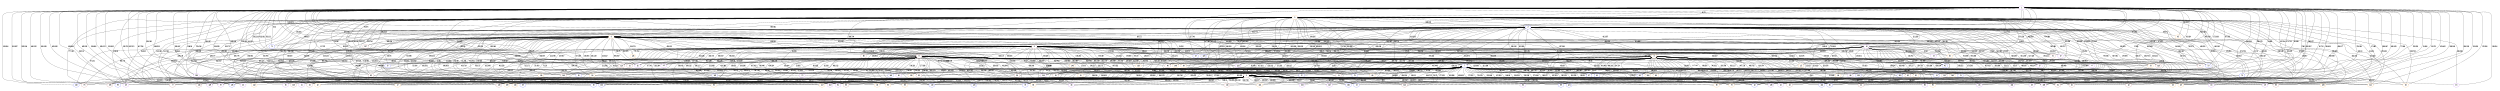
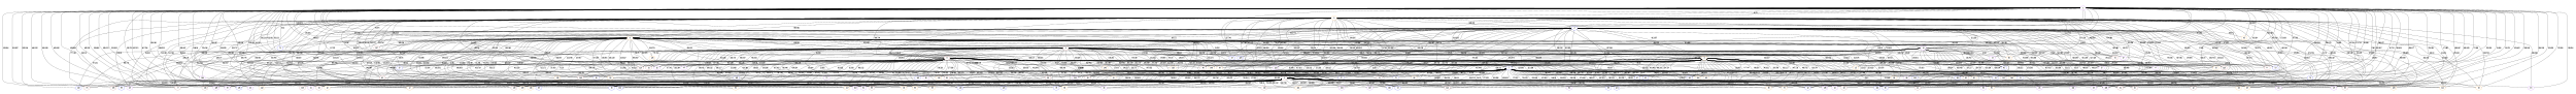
  graph {
    fontname="Liberation Sans"
    node [color=darkorange fontname="Liberation Sans"]
    edge [fontname="Liberation Sans"]
    1 [color=purple]
    5
    6
    9 [color=brown]
    11 [color=brown]
    13 [color=blue]
    16 [color=purple]
    17
    18 [color=purple]
    19 [color=purple]
    21 [color=purple]
    22 [color=brown]
    25 [color=blue]
    28
    29 [color=purple]
    30
    32 [color=blue]
    33 [color=purple]
    34
    37 [color=purple]
    38 [color=brown]
    41 [color=blue]
    42 [color=brown]
    43
    45 [color=blue]
    46 [color=blue]
    51 [color=brown]
    52
    53 [color=brown]
    57 [color=blue]
    58
    59 [color=brown]
    60 [color=blue]
    65
    66
    68
    70 [color=blue]
    71 [color=blue]
    76 [color=brown]
    77 [color=brown]
    78
    79 [color=blue]
    80
    81 [color=purple]
    82 [color=brown]
    84 [color=purple]
    87 [color=blue]
    89 [color=blue]
    92 [color=purple]
    94
    97 [color=purple]
    99 [color=blue]
    101 [color=blue]
    103 [color=blue]
    105 [color=brown]
    106 [color=purple]
    108 [color=purple]
    110 [color=blue]
    111
    112 [color=brown]
    115
    117
    119 [color=blue]
    120 [color=brown]
    124 [color=brown]
    126 [color=blue]
    127 [color=purple]
    129 [color=purple]
    130 [color=brown]
    135 [color=blue]
    140 [color=brown]
    141 [color=blue]
    144 [color=brown]
    146
    118 [color=brown]
    2 [color=blue]
    20 [color=brown]
    27 [color=blue]
    31 [color=brown]
    35 [color=purple]
    36
    44 [color=purple]
    47 [color=blue]
    48 [color=brown]
    50
    54 [color=brown]
    62 [color=brown]
    73 [color=blue]
    74 [color=brown]
    85 [color=purple]
    90
    98 [color=purple]
    104 [color=purple]
    116 [color=purple]
    133 [color=purple]
    136
    147 [color=purple]
    148
    150 [color=blue]
    24 [color=purple]
    56
    86 [color=brown]
    100 [color=blue]
    102 [color=purple]
    109
    114 [color=brown]
    132 [color=purple]
    143
    12 [color=purple]
    15
    63 [color=brown]
    67 [color=purple]
    142 [color=blue]
    10 [color=purple]
    72 [color=purple]
    91 [color=brown]
    137 [color=brown]
    3 [color=brown]
    14 [color=purple]
    26 [color=brown]
    40
    75 [color=blue]
    96
    107 [color=blue]
    122
    138 [color=purple]
    139
    39 [color=blue]
-   55 [color=purple]
    69
    93
    131
    145 [color=brown]
    64
    49 [color=purple]
    113
    125
    7 [color=blue]
    128 [color=blue]
    149
    83 [color=blue]
    121 [color=blue]
    4
    134
    95
-   88 [color=brown]
    23 [color=purple]
    8 [color=brown]
    123 [color=blue]
    61 [color=blue]
    1 -- 5 [label=36.72]
    1 -- 6 [label=135.876]
    1 -- 9 [label=75.876]
    1 -- 11 [label=173.039]
    1 -- 13 [label=94.661]
    1 -- 16 [label=746.054]
    1 -- 17 [label=867.784]
    1 -- 18 [label=810.439]
    1 -- 19 [label=593.565]
    1 -- 21 [label=351.992]
    1 -- 22 [label=17.882]
    1 -- 25 [label=144.29]
    1 -- 28 [label=29.973]
    1 -- 29 [label=658.647]
    1 -- 30 [label=289.175]
    1 -- 32 [label=50.712]
    1 -- 33 [label=103.642]
    1 -- 34 [label=576.338]
    1 -- 37 [label=645.325]
    1 -- 38 [label=663.601]
    1 -- 41 [label=95.989]
    1 -- 42 [label=785.291]
    1 -- 43 [label=65.604]
    1 -- 45 [label=83.624]
    1 -- 46 [label=754.924]
    1 -- 51 [label=73.166]
    1 -- 52 [label=835.703]
    1 -- 53 [label=234.819]
    1 -- 57 [label=681.482]
    1 -- 58 [label=867.693]
    1 -- 59 [label=916.326]
    1 -- 60 [label=588.253]
    1 -- 65 [label=941.832]
    1 -- 66 [label=838.664]
    1 -- 68 [label=995.123]
    1 -- 70 [label=385.877]
    1 -- 71 [label=63.3]
    1 -- 76 [label=591.837]
    1 -- 77 [label=409.992]
    1 -- 78 [label=100.287]
    1 -- 79 [label=667.562]
    1 -- 80 [label=798.3]
    1 -- 81 [label=723.418]
    1 -- 82 [label=654.657]
    1 -- 84 [label=627.384]
    1 -- 87 [label=382.216]
    1 -- 89 [label=843.41]
    1 -- 92 [label=503.23]
    1 -- 94 [label=897.51]
    1 -- 97 [label=659.866]
    1 -- 99 [label=466.312]
    1 -- 101 [label=418.677]
    1 -- 103 [label=931.887]
    1 -- 105 [label=523.904]
    1 -- 106 [label=695.105]
    1 -- 108 [label=624.061]
    1 -- 110 [label=593.994]
    1 -- 111 [label=500.091]
    1 -- 112 [label=347.814]
    1 -- 115 [label=545.632]
    1 -- 117 [label=638.59]
    1 -- 119 [label=338.225]
    1 -- 120 [label=422.631]
    1 -- 124 [label=285.242]
    1 -- 126 [label=369.384]
    1 -- 127 [label=938.523]
    1 -- 129 [label=845.331]
    1 -- 130 [label=987.874]
    1 -- 135 [label=635.674]
    1 -- 140 [label=932.634]
    1 -- 141 [label=614.608]
    1 -- 144 [label=458.985]
    1 -- 146 [label=171.715]
    5 -- 11 [label=979.165]
    5 -- 13 [label=946.205]
    5 -- 16 [label=468.696]
    5 -- 17 [label=205.028]
    5 -- 18 [label=243.95]
    5 -- 19 [label=142.94]
    5 -- 28 [label=170.422]
    5 -- 33 [label=485.583]
    5 -- 34 [label=938.782]
    5 -- 37 [label=474.684]
    5 -- 46 [label=40.966]
    5 -- 58 [label=378.449]
    5 -- 66 [label=335.394]
    5 -- 70 [label=461.192]
    5 -- 71 [label=729.339]
    5 -- 76 [label=777.031]
    5 -- 77 [label=59.364]
    5 -- 79 [label=87.493]
    5 -- 81 [label=878.261]
    5 -- 82 [label=67.279]
    5 -- 87 [label=535.043]
    5 -- 92 [label=235.754]
    5 -- 97 [label=123.992]
    5 -- 99 [label=313.517]
    5 -- 103 [label=499.729]
    5 -- 106 [label=217.9]
    5 -- 108 [label=932.717]
    5 -- 111 [label=976.445]
    5 -- 120 [label=464.96]
    5 -- 135 [label=111.503]
    5 -- 140 [label=659.372]
    5 -- 118 [label=272.543]
    5 -- 2 [label=639.993]
    5 -- 20 [label=806.978]
    5 -- 27 [label=491.826]
    5 -- 31 [label=499.653]
    5 -- 35 [label=298.195]
    5 -- 36 [label=939.82]
    5 -- 44 [label=752.921]
    5 -- 47 [label=227.749]
    5 -- 48 [label=147.098]
    5 -- 50 [label=676.233]
    5 -- 54 [label=999.965]
    5 -- 62 [label=730.372]
    5 -- 73 [label=79.798]
    5 -- 74 [label=462.589]
    5 -- 85 [label=170.354]
    5 -- 90 [label=873.789]
    5 -- 98 [label=504.408]
    5 -- 104 [label=573.528]
    5 -- 116 [label=675.521]
    5 -- 133 [label=242.015]
    5 -- 136 [label=41.433]
    5 -- 147 [label=863.63]
    5 -- 148 [label=141.579]
    5 -- 150 [label=114.306]
    5 -- 24 [label=63.454]
    5 -- 56 [label=581.722]
    5 -- 86 [label=879.978]
    5 -- 100 [label=596.355]
    5 -- 102 [label=596.196]
    5 -- 109 [label=515.888]
    5 -- 114 [label=499.679]
    5 -- 132 [label=238.508]
    5 -- 143 [label=797.779]
    5 -- 12 [label=169.644]
    5 -- 15 [label=960.252]
    5 -- 63 [label=686.295]
    5 -- 67 [label=521.696]
    5 -- 142 [label=475.225]
    5 -- 10 [label=114.705]
    5 -- 72 [label=655.949]
    5 -- 91 [label=193.577]
    5 -- 137 [label=280.013]
    6 -- 5 [label=965.681]
    6 -- 9 [label=631.318]
    6 -- 17 [label=108.021]
    6 -- 18 [label=311.214]
    6 -- 25 [label=107.857]
    6 -- 28 [label=298.953]
    6 -- 32 [label=125.667]
    6 -- 38 [label=562.235]
    6 -- 42 [label=406.169]
    6 -- 43 [label=209.398]
    6 -- 45 [label=681.059]
    6 -- 46 [label=445.999]
    6 -- 60 [label=326.06]
    6 -- 71 [label=14.897]
    6 -- 76 [label=991.771]
    6 -- 77 [label=542.847]
    6 -- 80 [label=601.377]
    6 -- 81 [label=41.248]
    6 -- 82 [label=699.153]
    6 -- 84 [label=990.155]
    6 -- 89 [label=397.041]
    6 -- 92 [label=818.75]
    6 -- 97 [label=728.711]
    6 -- 101 [label=724.573]
    6 -- 103 [label=99.349]
    6 -- 105 [label=658.836]
    6 -- 108 [label=660.788]
    6 -- 110 [label=97.101]
    6 -- 112 [label=993.458]
    6 -- 115 [label=934.867]
    6 -- 117 [label=55.98]
-   6 -- 119 [label=62.555]
    6 -- 124 [label=394.573]
    6 -- 126 [label=313.076]
    6 -- 127 [label=932.375]
    6 -- 129 [label=586.127]
    6 -- 130 [label=143.864]
    6 -- 135 [label=754.657]
    6 -- 140 [label=423.786]
    6 -- 144 [label=528.156]
    6 -- 36 [label=727.198]
    6 -- 44 [label=248.479]
    6 -- 47 [label=11.232]
    6 -- 48 [label=558.793]
    6 -- 54 [label=222.033]
    6 -- 73 [label=261.174]
    6 -- 98 [label=141.811]
    6 -- 116 [label=518.147]
    6 -- 150 [label=764.098]
    6 -- 56 [label=205.609]
    6 -- 86 [label=254.987]
    6 -- 102 [label=723.552]
    6 -- 109 [label=231.357]
    6 -- 114 [label=759.972]
    6 -- 12 [label=838.069]
    6 -- 63 [label=726.253]
    6 -- 67 [label=554.659]
    6 -- 142 [label=649.394]
    6 -- 10 [label=41.985]
    6 -- 137 [label=385.494]
    6 -- 3 [label=747.39]
    6 -- 14 [label=747.246]
    6 -- 26 [label=890.937]
    6 -- 40 [label=200.848]
    6 -- 75 [label=287.06]
    6 -- 96 [label=859.232]
    6 -- 107 [label=705.402]
    6 -- 122 [label=329.078]
    6 -- 138 [label=765.741]
    6 -- 139 [label=271.622]
    6 -- 39 [label=36.513]
-   6 -- 55 [label=476.385]
    6 -- 69 [label=505.847]
    6 -- 93 [label=104.992]
    6 -- 131 [label=345.216]
    6 -- 145 [label=866.494]
    6 -- 64 [label=819.922]
    6 -- 49 [label=255.129]
    6 -- 113 [label=108.417]
    6 -- 125 [label=249.701]
    9 -- 17 [label=725.172]
    9 -- 18 [label=717.906]
    9 -- 22 [label=979.163]
    9 -- 28 [label=850.834]
    9 -- 29 [label=254.758]
    9 -- 30 [label=383.608]
    9 -- 32 [label=253.029]
    9 -- 37 [label=9.949]
    9 -- 38 [label=720.884]
    9 -- 52 [label=402.528]
    9 -- 57 [label=891.681]
    9 -- 60 [label=521.092]
    9 -- 66 [label=613.749]
    9 -- 68 [label=514.952]
    9 -- 76 [label=649.894]
    9 -- 77 [label=930.581]
    9 -- 78 [label=223.527]
    9 -- 80 [label=858.555]
    9 -- 81 [label=586.117]
    9 -- 82 [label=762.972]
    9 -- 87 [label=733.669]
    9 -- 89 [label=647.852]
    9 -- 92 [label=766.454]
    9 -- 94 [label=201.621]
    9 -- 97 [label=680.856]
    9 -- 103 [label=677.43]
    9 -- 105 [label=448.593]
    9 -- 106 [label=693.189]
    9 -- 110 [label=972.398]
    9 -- 117 [label=923.264]
    9 -- 119 [label=803.611]
    9 -- 120 [label=340.719]
    9 -- 124 [label=132.575]
    9 -- 127 [label=366.905]
    9 -- 135 [label=426.714]
    9 -- 140 [label=446.113]
    9 -- 2 [label=364.295]
    9 -- 27 [label=481.869]
    9 -- 31 [label=812.374]
    9 -- 36 [label=810.225]
    9 -- 44 [label=59.183]
    9 -- 47 [label=380.04]
    9 -- 50 [label=503.261]
    9 -- 62 [label=191.719]
    9 -- 73 [label=747.364]
    9 -- 74 [label=288.385]
    9 -- 85 [label=993.438]
    9 -- 90 [label=307.23]
    9 -- 133 [label=870.889]
    9 -- 148 [label=676.487]
    9 -- 86 [label=384.215]
    9 -- 100 [label=173.09]
    9 -- 102 [label=796.042]
    9 -- 109 [label=571.403]
    9 -- 143 [label=702.8]
    9 -- 15 [label=453.247]
    9 -- 63 [label=798.859]
    9 -- 142 [label=478.039]
    9 -- 91 [label=939.467]
    9 -- 26 [label=859.287]
    9 -- 40 [label=766.446]
    9 -- 96 [label=53.385]
    9 -- 107 [label=657.11]
    9 -- 122 [label=783.517]
    9 -- 138 [label=259.976]
    9 -- 39 [label=584.718]
-   9 -- 55 [label=925.043]
    9 -- 93 [label=99.133]
    9 -- 125 [label=771.768]
    9 -- 7 [label=628.073]
    9 -- 128 [label=150.235]
    9 -- 149 [label=736.629]
    9 -- 83 [label=334.223]
    9 -- 121 [label=943.907]
    9 -- 4 [label=93.374]
    9 -- 134 [label=459.331]
    9 -- 95 [label=815.29]
-   9 -- 88 [label=405.211]
    2 -- 6 [label=504.775]
    2 -- 11 [label=269.105]
    2 -- 13 [label=661.597]
    2 -- 17 [label=319.125]
    2 -- 22 [label=776.945]
    2 -- 28 [label=437.721]
    2 -- 34 [label=651.292]
    2 -- 38 [label=669.01]
    2 -- 42 [label=429.242]
    2 -- 45 [label=721.964]
    2 -- 51 [label=973.063]
    2 -- 52 [label=914.688]
    2 -- 53 [label=527.425]
    2 -- 57 [label=901.259]
    2 -- 58 [label=952.385]
    2 -- 59 [label=816.867]
    2 -- 65 [label=858.71]
    2 -- 66 [label=312.754]
    2 -- 70 [label=966.032]
    2 -- 77 [label=229.139]
    2 -- 79 [label=97.505]
    2 -- 80 [label=770.816]
    2 -- 82 [label=357.662]
    2 -- 94 [label=745.963]
    2 -- 101 [label=375.211]
    2 -- 103 [label=229.654]
    2 -- 106 [label=484.794]
    2 -- 111 [label=181.391]
    2 -- 112 [label=23.972]
    2 -- 119 [label=494.645]
    2 -- 126 [label=565.89]
    2 -- 129 [label=528.677]
    2 -- 135 [label=508.778]
    2 -- 146 [label=378.251]
    2 -- 118 [label=819.797]
    2 -- 20 [label=693.327]
    2 -- 27 [label=374.85]
    2 -- 31 [label=159.246]
    2 -- 35 [label=604.49]
    2 -- 36 [label=232.37]
    2 -- 44 [label=676.654]
    2 -- 47 [label=906.998]
    2 -- 48 [label=740.151]
    2 -- 50 [label=344.351]
    2 -- 54 [label=918.649]
    2 -- 62 [label=592.658]
    2 -- 73 [label=294.841]
    2 -- 74 [label=13.844]
    2 -- 85 [label=937.691]
    2 -- 90 [label=179.596]
    2 -- 98 [label=901.813]
    2 -- 104 [label=301.876]
    2 -- 116 [label=496.747]
    2 -- 133 [label=592.408]
    2 -- 136 [label=849.659]
    2 -- 147 [label=863.076]
    2 -- 148 [label=965.995]
    2 -- 150 [label=287.647]
    2 -- 3 [label=50.624]
    2 -- 14 [label=910.205]
    2 -- 26 [label=63.859]
    2 -- 40 [label=723.96]
    2 -- 75 [label=201.207]
    2 -- 96 [label=772.886]
    2 -- 107 [label=494.555]
    2 -- 122 [label=365.903]
    2 -- 138 [label=554.398]
    2 -- 139 [label=262.842]
    2 -- 7 [label=602.955]
    2 -- 128 [label=719.171]
    2 -- 149 [label=609.598]
    2 -- 23 [label=542.747]
    10 -- 13 [label=761.396]
    10 -- 19 [label=998.488]
    10 -- 28 [label=408.087]
    10 -- 29 [label=369.366]
    10 -- 32 [label=938.252]
    10 -- 33 [label=466.147]
    10 -- 37 [label=238.998]
    10 -- 43 [label=955.97]
    10 -- 45 [label=156.301]
    10 -- 51 [label=531.51]
    10 -- 59 [label=873.604]
    10 -- 60 [label=938.051]
    10 -- 66 [label=179.386]
    10 -- 2 [label=321.295]
    10 -- 27 [label=649.792]
    10 -- 31 [label=158.671]
    10 -- 35 [label=807.003]
    10 -- 44 [label=91.187]
    10 -- 50 [label=782.642]
    10 -- 56 [label=607.181]
    10 -- 15 [label=259.51]
    10 -- 63 [label=616.964]
    10 -- 67 [label=416.792]
    10 -- 14 [label=179.506]
    10 -- 39 [label=410.398]
    10 -- 69 [label=491.812]
    10 -- 64 [label=632.498]
    10 -- 7 [label=689.125]
    10 -- 23 [label=32.34]
    10 -- 8 [label=338.21]
    3 -- 1 [label=450.853]
    3 -- 16 [label=960.837]
    3 -- 17 [label=732.431]
    3 -- 18 [label=760.986]
    3 -- 19 [label=208.116]
    3 -- 21 [label=431.721]
    3 -- 22 [label=152.281]
    3 -- 28 [label=521.48]
    3 -- 29 [label=317.321]
    3 -- 32 [label=38.0]
    3 -- 33 [label=552.388]
    3 -- 34 [label=736.715]
    3 -- 42 [label=772.526]
    3 -- 43 [label=960.692]
    3 -- 46 [label=481.319]
    3 -- 51 [label=362.278]
    3 -- 52 [label=856.589]
    3 -- 53 [label=298.02]
    3 -- 59 [label=162.385]
    3 -- 60 [label=461.118]
    3 -- 76 [label=546.889]
    3 -- 77 [label=548.185]
    3 -- 78 [label=988.661]
    3 -- 80 [label=740.955]
    3 -- 81 [label=307.832]
    3 -- 84 [label=131.57]
    3 -- 89 [label=399.997]
    3 -- 97 [label=285.961]
    3 -- 99 [label=640.766]
    3 -- 101 [label=766.897]
    3 -- 103 [label=599.271]
    3 -- 105 [label=529.403]
    3 -- 106 [label=97.22]
    3 -- 110 [label=532.061]
    3 -- 111 [label=473.498]
    3 -- 117 [label=798.319]
    3 -- 119 [label=334.044]
    3 -- 124 [label=205.588]
    3 -- 129 [label=812.744]
    3 -- 130 [label=929.919]
    3 -- 135 [label=181.182]
    3 -- 144 [label=98.285]
    3 -- 20 [label=430.756]
    3 -- 35 [label=664.111]
    3 -- 44 [label=589.01]
    3 -- 54 [label=390.11]
    3 -- 85 [label=216.611]
    3 -- 90 [label=168.039]
    3 -- 104 [label=362.758]
    3 -- 136 [label=958.832]
    3 -- 147 [label=236.217]
    3 -- 24 [label=132.421]
    3 -- 56 [label=382.897]
    3 -- 86 [label=66.478]
    3 -- 100 [label=106.512]
    3 -- 102 [label=795.274]
    3 -- 109 [label=631.562]
    3 -- 114 [label=738.255]
    3 -- 132 [label=306.23]
    3 -- 143 [label=537.652]
    3 -- 14 [label=316.023]
    3 -- 40 [label=126.194]
    3 -- 75 [label=434.933]
    3 -- 96 [label=298.6]
    3 -- 122 [label=505.64]
    3 -- 138 [label=666.718]
    3 -- 39 [label=675.097]
-   3 -- 55 [label=182.362]
    3 -- 69 [label=565.547]
    3 -- 93 [label=666.548]
    3 -- 131 [label=815.112]
    3 -- 145 [label=762.372]
    3 -- 83 [label=368.848]
    3 -- 121 [label=987.23]
    3 -- 123 [label=289.826]
    7 -- 1 [label=916.356]
    7 -- 5 [label=800.101]
    7 -- 13 [label=621.793]
    7 -- 17 [label=748.504]
    7 -- 18 [label=518.819]
    7 -- 19 [label=578.477]
    7 -- 22 [label=346.86]
    7 -- 25 [label=794.911]
    7 -- 28 [label=550.235]
    7 -- 30 [label=182.559]
    7 -- 32 [label=277.626]
    7 -- 33 [label=748.297]
    7 -- 38 [label=692.243]
    7 -- 41 [label=305.363]
    7 -- 46 [label=107.659]
    7 -- 51 [label=987.263]
    7 -- 57 [label=965.695]
    7 -- 59 [label=719.5]
    7 -- 66 [label=15.211]
    7 -- 68 [label=135.175]
    7 -- 70 [label=979.566]
    7 -- 78 [label=438.493]
    7 -- 80 [label=108.398]
    7 -- 81 [label=877.846]
    7 -- 82 [label=943.475]
    7 -- 101 [label=205.549]
    7 -- 103 [label=516.784]
    7 -- 106 [label=589.877]
    7 -- 108 [label=523.437]
    7 -- 111 [label=574.546]
    7 -- 112 [label=681.839]
    7 -- 115 [label=829.335]
    7 -- 117 [label=905.479]
    7 -- 119 [label=455.281]
    7 -- 124 [label=277.025]
    7 -- 126 [label=785.468]
    7 -- 135 [label=396.963]
    7 -- 140 [label=571.151]
    7 -- 141 [label=207.122]
    7 -- 146 [label=567.719]
    7 -- 20 [label=520.125]
    7 -- 27 [label=248.222]
    7 -- 31 [label=278.041]
    7 -- 35 [label=371.364]
    7 -- 36 [label=493.06]
    7 -- 62 [label=201.757]
    7 -- 73 [label=486.727]
    7 -- 85 [label=354.255]
    7 -- 90 [label=740.308]
    7 -- 98 [label=755.617]
    7 -- 104 [label=914.516]
    7 -- 116 [label=972.672]
    7 -- 147 [label=140.06]
    7 -- 150 [label=865.318]
    7 -- 86 [label=715.424]
    7 -- 100 [label=844.702]
    7 -- 109 [label=325.568]
    7 -- 114 [label=254.862]
    7 -- 143 [label=894.178]
    7 -- 63 [label=90.403]
    7 -- 142 [label=263.108]
    7 -- 72 [label=230.136]
    7 -- 3 [label=583.832]
    7 -- 26 [label=582.921]
    7 -- 107 [label=698.788]
    7 -- 138 [label=731.223]
    7 -- 64 [label=886.964]
    7 -- 49 [label=667.22]
    7 -- 113 [label=203.712]
    7 -- 83 [label=704.71]
    7 -- 134 [label=157.891]
    7 -- 95 [label=760.274]
    7 -- 61 [label=633.786]
    4 -- 1 [label=55.468]
    4 -- 5 [label=413.567]
    4 -- 11 [label=416.585]
    4 -- 13 [label=947.728]
    4 -- 17 [label=180.471]
    4 -- 19 [label=812.569]
    4 -- 22 [label=530.09]
    4 -- 28 [label=780.72]
    4 -- 30 [label=820.117]
    4 -- 32 [label=239.772]
    4 -- 33 [label=849.324]
    4 -- 34 [label=899.736]
    4 -- 38 [label=372.201]
    4 -- 41 [label=610.074]
    4 -- 42 [label=671.469]
    4 -- 45 [label=154.968]
    4 -- 46 [label=994.081]
    4 -- 51 [label=847.654]
    4 -- 58 [label=261.726]
    4 -- 59 [label=684.424]
    4 -- 60 [label=648.942]
    4 -- 70 [label=314.034]
    4 -- 77 [label=520.836]
    4 -- 78 [label=910.571]
    4 -- 79 [label=126.04]
    4 -- 81 [label=266.331]
    4 -- 89 [label=82.721]
    4 -- 92 [label=804.445]
    4 -- 94 [label=301.919]
    4 -- 97 [label=921.379]
    4 -- 103 [label=485.626]
    4 -- 106 [label=470.017]
    4 -- 111 [label=178.842]
    4 -- 117 [label=944.278]
    4 -- 119 [label=975.429]
    4 -- 120 [label=107.565]
    4 -- 124 [label=709.501]
    4 -- 127 [label=324.824]
    4 -- 130 [label=790.361]
    4 -- 140 [label=65.949]
    4 -- 146 [label=468.705]
    4 -- 118 [label=985.67]
    4 -- 2 [label=484.378]
    4 -- 20 [label=427.235]
    4 -- 35 [label=671.52]
    4 -- 62 [label=268.786]
    4 -- 73 [label=830.021]
    4 -- 98 [label=646.956]
    4 -- 116 [label=329.115]
    4 -- 133 [label=74.239]
    4 -- 136 [label=13.448]
    4 -- 150 [label=740.631]
    4 -- 86 [label=330.25]
    4 -- 100 [label=758.704]
    4 -- 102 [label=179.564]
    4 -- 12 [label=898.599]
    4 -- 15 [label=544.161]
    4 -- 63 [label=507.769]
    4 -- 67 [label=609.423]
    4 -- 142 [label=523.022]
    4 -- 3 [label=407.448]
    4 -- 14 [label=671.505]
    4 -- 40 [label=156.77]
    4 -- 75 [label=778.099]
    4 -- 96 [label=770.999]
    4 -- 107 [label=469.316]
    4 -- 138 [label=633.054]
    4 -- 93 [label=111.134]
    4 -- 131 [label=631.083]
    4 -- 64 [label=117.142]
    4 -- 7 [label=35.16]
    4 -- 83 [label=14.471]
    4 -- 121 [label=49.773]
    4 -- 134 [label=254.724]
    4 -- 61 [label=841.483]
    8 -- 1 [label=206.518]
    8 -- 5 [label=966.764]
    8 -- 6 [label=419.612]
    8 -- 13 [label=310.965]
    8 -- 21 [label=587.401]
    8 -- 22 [label=333.654]
    8 -- 25 [label=454.924]
    8 -- 32 [label=35.108]
    8 -- 38 [label=315.871]
    8 -- 46 [label=758.47]
    8 -- 52 [label=614.103]
    8 -- 53 [label=400.769]
    8 -- 57 [label=128.696]
    8 -- 58 [label=122.806]
    8 -- 60 [label=37.453]
    8 -- 78 [label=695.733]
    8 -- 81 [label=994.437]
    8 -- 82 [label=523.638]
    8 -- 87 [label=471.83]
    8 -- 92 [label=146.39]
    8 -- 94 [label=905.266]
    8 -- 99 [label=812.492]
    8 -- 103 [label=522.54]
    8 -- 105 [label=188.704]
    8 -- 111 [label=990.382]
    8 -- 115 [label=399.286]
    8 -- 117 [label=310.504]
    8 -- 119 [label=172.74]
    8 -- 120 [label=275.536]
    8 -- 129 [label=511.51]
    8 -- 130 [label=113.667]
    8 -- 140 [label=967.002]
    8 -- 141 [label=706.329]
    8 -- 144 [label=526.568]
    8 -- 2 [label=946.539]
    8 -- 27 [label=493.069]
    8 -- 31 [label=129.099]
    8 -- 36 [label=280.144]
    8 -- 44 [label=487.653]
    8 -- 48 [label=360.059]
    8 -- 54 [label=810.16]
    8 -- 116 [label=626.695]
    8 -- 133 [label=396.888]
    8 -- 147 [label=121.489]
    8 -- 148 [label=963.976]
    8 -- 56 [label=822.121]
    8 -- 86 [label=457.709]
    8 -- 102 [label=171.347]
    8 -- 109 [label=901.95]
    8 -- 114 [label=862.754]
    8 -- 15 [label=913.493]
    8 -- 63 [label=461.849]
    8 -- 142 [label=26.208]
    8 -- 91 [label=807.389]
    8 -- 14 [label=726.162]
    8 -- 26 [label=177.936]
    8 -- 40 [label=980.778]
    8 -- 75 [label=438.944]
    8 -- 96 [label=712.207]
    8 -- 139 [label=952.793]
    8 -- 69 [label=578.683]
    8 -- 131 [label=669.161]
    8 -- 145 [label=695.974]
    8 -- 7 [label=105.505]
    8 -- 149 [label=79.67]
    8 -- 83 [label=200.382]
    8 -- 123 [label=252.238]
    8 -- 61 [label=110.188]
  }
